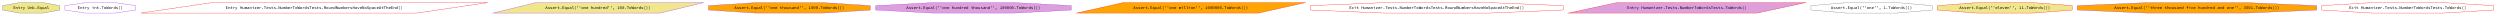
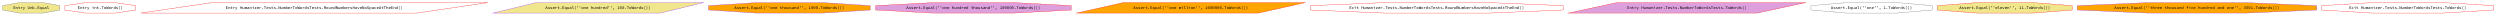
  digraph {
    fontname="Source Code Pro"
    node [cluster="Humanizer.Tests.NumberToWordsTests.RoundNumbersHaveNoSpaceAtTheEnd()" file="DateHumanizeTests.ro-RO.cs" style=filled fillcolor=white color=red shape=octagon fontname="Source Code Pro" span="17-17"]
    n1 [cluster="Unk.Equal" label="Entry Unk.Equal" fillcolor=khaki color=gray40 span=""]
-   n2 [cluster="int.ToWords()" label="Entry int.ToWords()" span="16-16" color=purple]
+   n2 [cluster="int.ToWords()" label="Entry int.ToWords()" span="16-16"]
    n3 [label="Entry Humanizer.Tests.NumberToWordsTests.RoundNumbersHaveNoSpaceAtTheEnd()" shape=parallelogram]
    n4 [label="Assert.Equal(''one hundred'', 100.ToWords())" span="19-19" fillcolor=khaki color=purple shape=parallelogram]
    n5 [label="Assert.Equal(''one thousand'', 1000.ToWords())" span="20-20" fillcolor=orange color=purple]
-   n6 [label="Assert.Equal(''one hundred thousand'', 100000.ToWords())" span="21-21" fillcolor=plum color=purple]
+   n6 [label="Assert.Equal(''one hundred thousand'', 100000.ToWords())" span="21-21" fillcolor=plum]
    n7 [label="Assert.Equal(''one million'', 1000000.ToWords())" span="22-22" fillcolor=orange shape=parallelogram]
    n8 [label="Exit Humanizer.Tests.NumberToWordsTests.RoundNumbersHaveNoSpaceAtTheEnd()"]
    n9 [cluster="Humanizer.Tests.NumberToWordsTests.ToWords()" label="Entry Humanizer.Tests.NumberToWordsTests.ToWords()" span="7-7" fillcolor=plum shape=parallelogram]
    n10 [cluster="Humanizer.Tests.NumberToWordsTests.ToWords()" label="Assert.Equal(''one'', 1.ToWords())" span="9-9" color=gray40]
    n11 [cluster="Humanizer.Tests.NumberToWordsTests.ToWords()" label="Assert.Equal(''eleven'', 11.ToWords())" span="11-11" fillcolor=khaki]
    n12 [cluster="Humanizer.Tests.NumberToWordsTests.ToWords()" label="Assert.Equal(''three thousand five hundred and one'', 3501.ToWords())" span="13-13" fillcolor=orange color=purple]
    n13 [cluster="Humanizer.Tests.NumberToWordsTests.ToWords()" label="Exit Humanizer.Tests.NumberToWordsTests.ToWords()" span="7-7"]
  }
